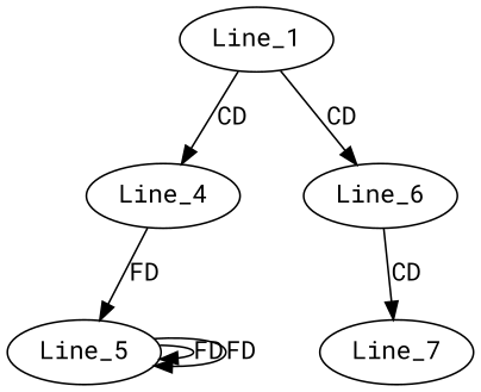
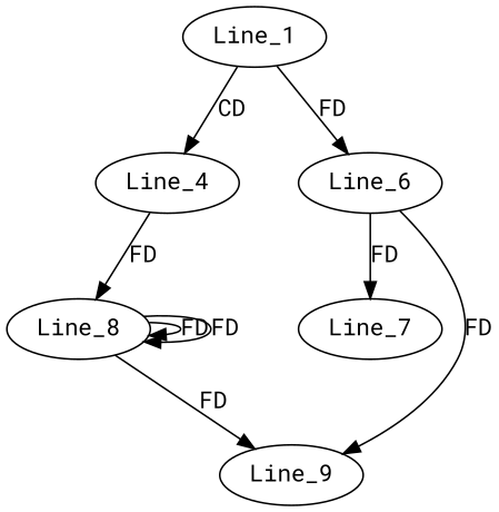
  digraph {
    fontname="Roboto Mono"
    node [fontname="Roboto Mono"]
    edge [fontname="Roboto Mono"]
    n1 [label=Line_1]
    Line_4
    Line_6
-   Line_8 [label=Line_5]
+   Line_8
    Line_7
+   Line_9
    n1 -> Line_4 [label=CD]
-   n1 -> Line_6 [label=CD]
+   n1 -> Line_6 [label=FD]
    Line_4 -> Line_8 [label=FD]
-   Line_6 -> Line_7 [label=CD]
+   Line_6 -> Line_7 [label=FD]
+   Line_6 -> Line_9 [label=FD]
    Line_8 -> Line_8 [label=FD]
    Line_8 -> Line_8 [label=FD]
+   Line_8 -> Line_9 [label=FD]
  }
